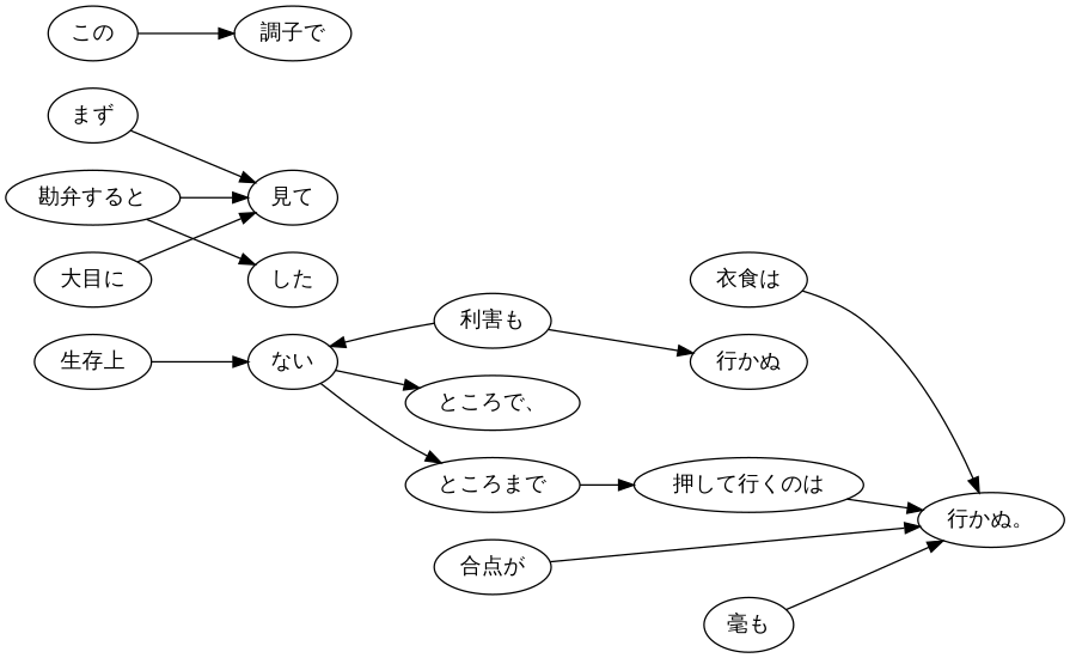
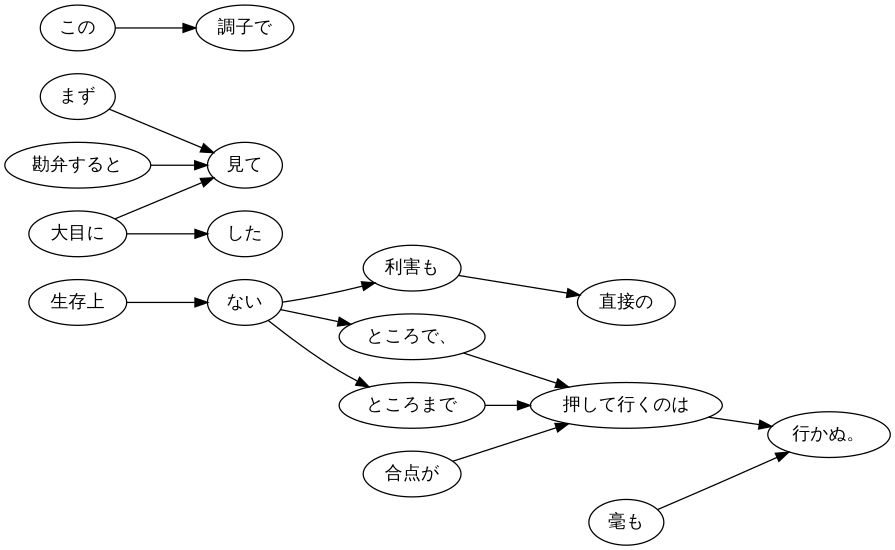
  digraph {
    fontname="Courier Prime"
    rankdir=LR
    node [fontname="Courier Prime"]
    edge [fontname="Courier Prime"]
-   n1 [label="衣食は"]
    n2 [label="行かぬ。"]
    n3 [label="まず"]
    n4 [label="見て"]
    n5 [label="大目に"]
    n6 [label="勘弁すると"]
    n7 [label="した"]
    n8 [label="ところで、"]
    n9 [label="押して行くのは"]
    n10 [label="生存上"]
    n11 [label="ない"]
    n12 [label="ところまで"]
-   n13 [label="行かぬ"]
+   n13 [label="直接の"]
    n14 [label="利害も"]
    n15 [label="この"]
    n16 [label="調子で"]
    n17 [label="毫も"]
    n18 [label="合点が"]
-   n1 -> n2
    n3 -> n4
    n5 -> n4
    n6 -> n4
-   n6 -> n7
+   n5 -> n7
+   n8 -> n9
    n9 -> n2
    n10 -> n11
    n11 -> n8
    n11 -> n12
    n12 -> n9
-   n14 -> n11
+   n11 -> n14
    n14 -> n13
    n15 -> n16
    n17 -> n2
-   n18 -> n2
+   n18 -> n9
  }
